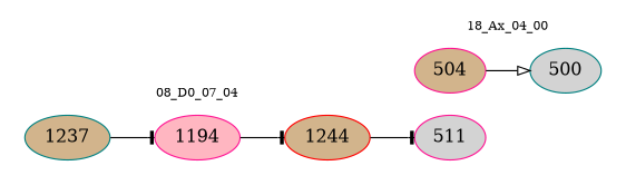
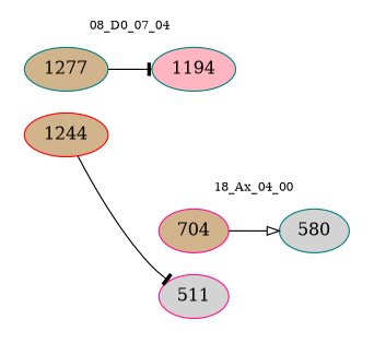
  digraph {
    rankdir=LR
    node [color=deeppink fillcolor=tan style=filled]
    edge [arrowhead=tee color=black]
-   n1 [label=504]
-   n2 [color=teal fillcolor=lightgrey label=500]
+   n1 [label=704]
+   n2 [color=teal fillcolor=lightgrey label=580]
    n3 [fillcolor=lightgrey label=511]
-   n4 [color=teal label=1237]
-   n5 [fillcolor=lightpink label=1194]
+   n4 [color=teal label=1277]
+   n5 [color=teal fillcolor=lightpink label=1194]
    n6 [color=red label=1244]
    subgraph cluster_1 {
      color=white
      fontsize=10
      label="18_Ax_04_00"
      n1
      n2
      n3
    }
    subgraph cluster_2 {
      color=white
      fontsize=10
      label="08_D0_07_04"
      n4
      n5
      n6
    }
    n1 -> n2 [arrowhead=onormal]
    n4 -> n5
-   n5 -> n6
    n6 -> n3
  }
